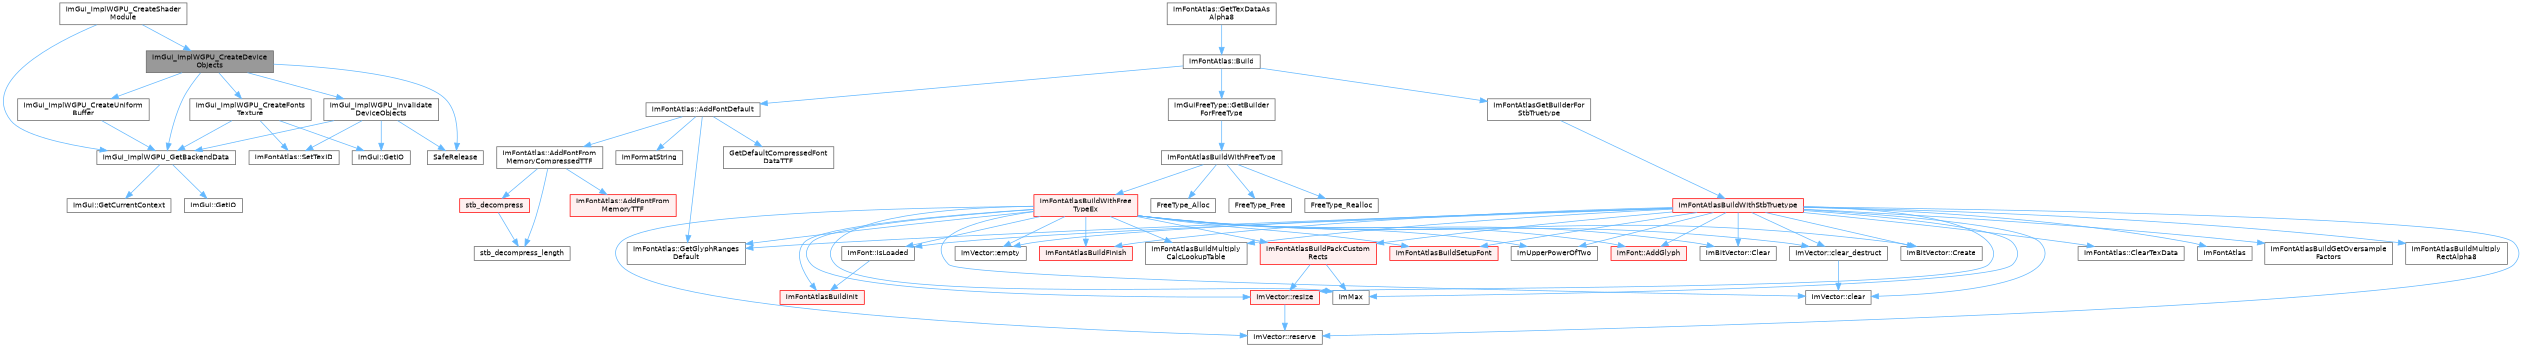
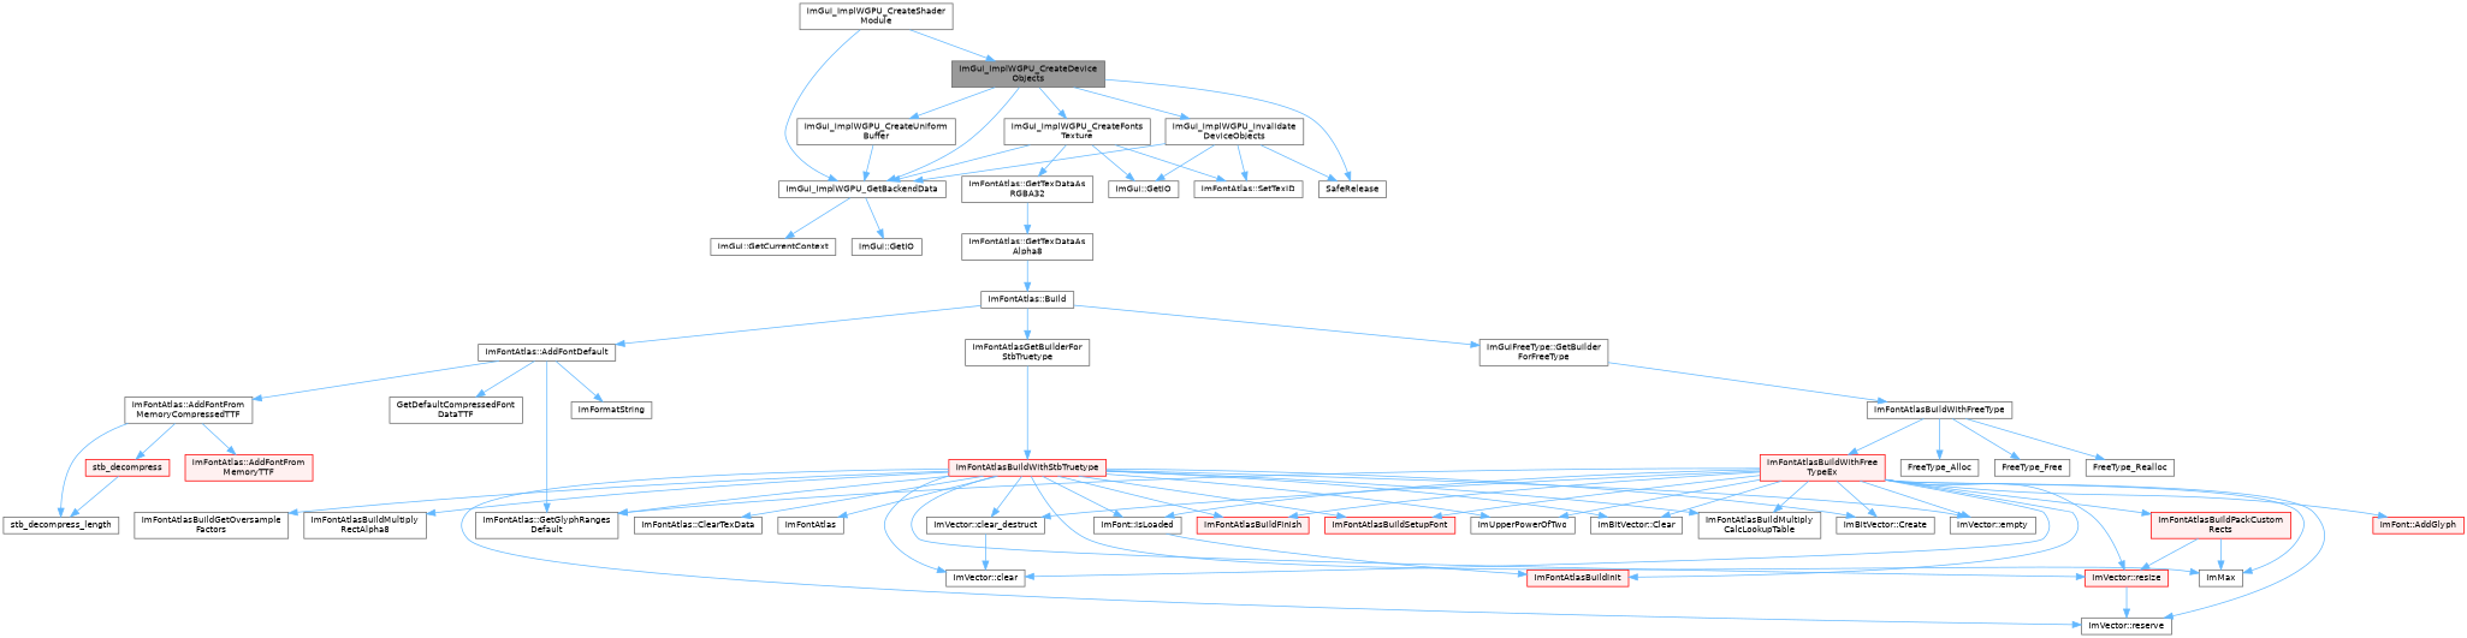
  digraph {
    rankdir=TB
    node [color=grey40 fillcolor=white fontname=Helvetica fontsize=10 shape=box style=filled]
    edge [color=steelblue1 fontname=Helvetica fontsize=10 labelfontname=Helvetica labelfontsize=10 style=solid]
    n1 [color=gray40 fillcolor=grey60 fontcolor=black height=0.2 label="ImGui_ImplWGPU_CreateDevice\lObjects" width=0.4]
    n2 [height=0.2 label="ImGui_ImplWGPU_CreateFonts\lTexture" width=0.4]
    n3 [height=0.2 label=ImGui_ImplWGPU_GetBackendData width=0.4]
    n4 [height=0.2 label="ImGui_ImplWGPU_CreateUniform\lBuffer" width=0.4]
    n5 [height=0.2 label="ImGui_ImplWGPU_Invalidate\lDeviceObjects" width=0.4]
    n6 [height=0.2 label=SafeRelease width=0.4]
    n7 [height=0.2 label="ImGui::GetIO" width=0.4]
+   n8 [height=0.2 label="ImFontAtlas::GetTexDataAs\lRGBA32" width=0.4]
    n9 [height=0.2 label="ImFontAtlas::SetTexID" width=0.4]
    n10 [height=0.2 label="ImGui::GetCurrentContext" width=0.4]
    n11 [height=0.2 label="ImGui::GetIO" width=0.4]
    n12 [height=0.2 label="ImGui_ImplWGPU_CreateShader\lModule" width=0.4]
    n13 [height=0.2 label="ImFontAtlas::GetTexDataAs\lAlpha8" width=0.4]
    n14 [height=0.2 label="ImFontAtlas::Build" width=0.4]
    n15 [height=0.2 label="ImFontAtlas::AddFontDefault" width=0.4]
    n16 [height=0.2 label="ImGuiFreeType::GetBuilder\lForFreeType" width=0.4]
    n17 [height=0.2 label="ImFontAtlasGetBuilderFor\lStbTruetype" width=0.4]
    n18 [height=0.2 label="ImFontAtlas::AddFontFrom\lMemoryCompressedTTF" width=0.4]
    n19 [height=0.2 label="GetDefaultCompressedFont\lDataTTF" width=0.4]
    n20 [height=0.2 label="ImFontAtlas::GetGlyphRanges\lDefault" width=0.4]
    n21 [height=0.2 label=ImFormatString width=0.4]
    n22 [height=0.2 label=ImFontAtlasBuildWithFreeType width=0.4]
    n23 [color=red fillcolor="#FFF0F0" height=0.2 label=ImFontAtlasBuildWithStbTruetype width=0.4]
    n24 [color=red fillcolor="#FFF0F0" height=0.2 label="ImFontAtlas::AddFontFrom\lMemoryTTF" width=0.4]
    n25 [color=red fillcolor="#FFF0F0" height=0.2 label=stb_decompress width=0.4]
    n26 [height=0.2 label=stb_decompress_length width=0.4]
    n27 [height=0.2 label=FreeType_Alloc width=0.4]
    n28 [height=0.2 label=FreeType_Free width=0.4]
    n29 [height=0.2 label=FreeType_Realloc width=0.4]
    n30 [color=red fillcolor="#FFF0F0" height=0.2 label="ImFontAtlasBuildWithFree\lTypeEx" width=0.4]
    n31 [color=red fillcolor="#FFF0F0" height=0.2 label="ImFont::AddGlyph" width=0.4]
    n32 [height=0.2 label="ImBitVector::Clear" width=0.4]
    n33 [height=0.2 label="ImVector::clear" width=0.4]
    n34 [height=0.2 label="ImVector::clear_destruct" width=0.4]
    n35 [height=0.2 label="ImBitVector::Create" width=0.4]
    n36 [height=0.2 label="ImVector::empty" width=0.4]
    n37 [color=red fillcolor="#FFF0F0" height=0.2 label=ImFontAtlasBuildFinish width=0.4]
    n38 [color=red fillcolor="#FFF0F0" height=0.2 label=ImFontAtlasBuildInit width=0.4]
    n39 [height=0.2 label="ImFontAtlasBuildMultiply\lCalcLookupTable" width=0.4]
    n40 [color=red fillcolor="#FFF0F0" height=0.2 label="ImFontAtlasBuildPackCustom\lRects" width=0.4]
    n41 [height=0.2 label=ImMax width=0.4]
    n42 [color=red fillcolor="#FFF0F0" height=0.2 label="ImVector::resize" width=0.4]
    n43 [height=0.2 label="ImVector::reserve" width=0.4]
    n44 [color=red fillcolor="#FFF0F0" height=0.2 label=ImFontAtlasBuildSetupFont width=0.4]
    n45 [height=0.2 label=ImUpperPowerOfTwo width=0.4]
    n46 [height=0.2 label="ImFont::IsLoaded" width=0.4]
    n47 [height=0.2 label="ImFontAtlas::ClearTexData" width=0.4]
    n48 [height=0.2 label=ImFontAtlas width=0.4]
    n49 [height=0.2 label="ImFontAtlasBuildGetOversample\lFactors" width=0.4]
    n50 [height=0.2 label="ImFontAtlasBuildMultiply\lRectAlpha8" width=0.4]
    n1 -> n2
    n1 -> n3
    n1 -> n4
    n1 -> n5
    n1 -> n6
    n2 -> n3
    n2 -> n7
+   n2 -> n8
    n2 -> n9
    n3 -> n10
    n3 -> n11
    n4 -> n3
    n5 -> n3
    n5 -> n6
    n5 -> n7
    n5 -> n9
+   n8 -> n13
    n12 -> n1
    n12 -> n3
    n13 -> n14
    n14 -> n15
    n14 -> n16
    n14 -> n17
    n15 -> n18
    n15 -> n19
    n15 -> n20
    n15 -> n21
    n16 -> n22
    n17 -> n23
    n18 -> n24
    n18 -> n25
    n18 -> n26
    n22 -> n27
    n22 -> n28
    n22 -> n29
    n22 -> n30
    n23 -> n20
-   n23 -> n31
    n23 -> n32
    n23 -> n33
    n23 -> n34
    n23 -> n35
    n23 -> n36
    n23 -> n37
    n23 -> n39
-   n23 -> n40
    n23 -> n41
    n23 -> n42
    n23 -> n43
    n23 -> n44
    n23 -> n45
    n23 -> n46
    n23 -> n47
    n23 -> n48
    n23 -> n49
    n23 -> n50
    n25 -> n26
    n30 -> n20
    n30 -> n31
    n30 -> n32
    n30 -> n33
    n30 -> n34
    n30 -> n35
    n30 -> n36
    n30 -> n37
    n30 -> n38
    n30 -> n39
    n30 -> n40
    n30 -> n41
    n30 -> n42
    n30 -> n43
    n30 -> n44
    n30 -> n45
    n30 -> n46
    n34 -> n33
    n40 -> n41
    n40 -> n42
    n42 -> n43
    n46 -> n38
  }
